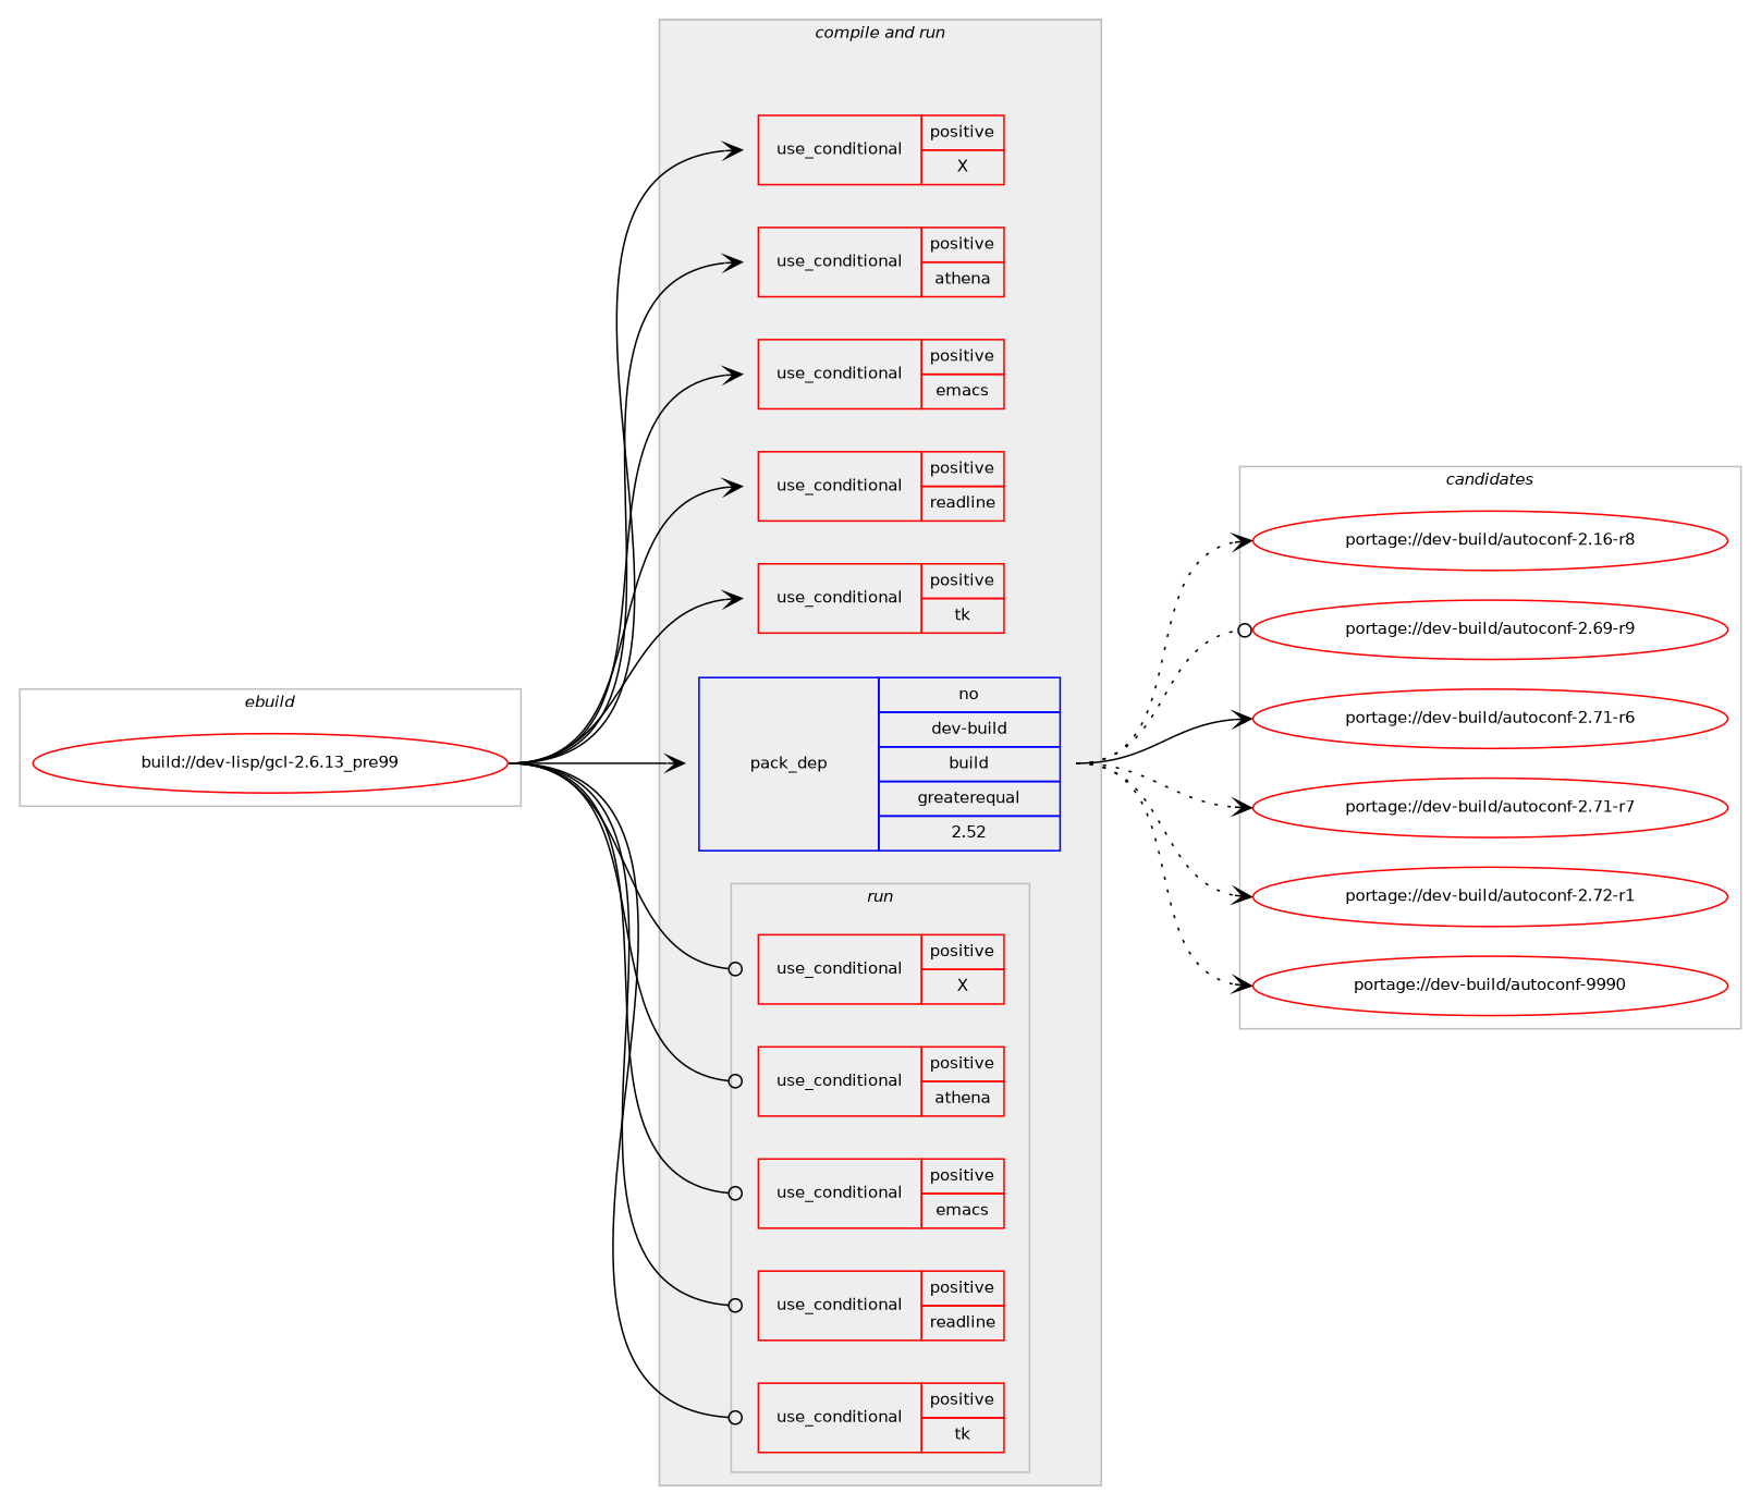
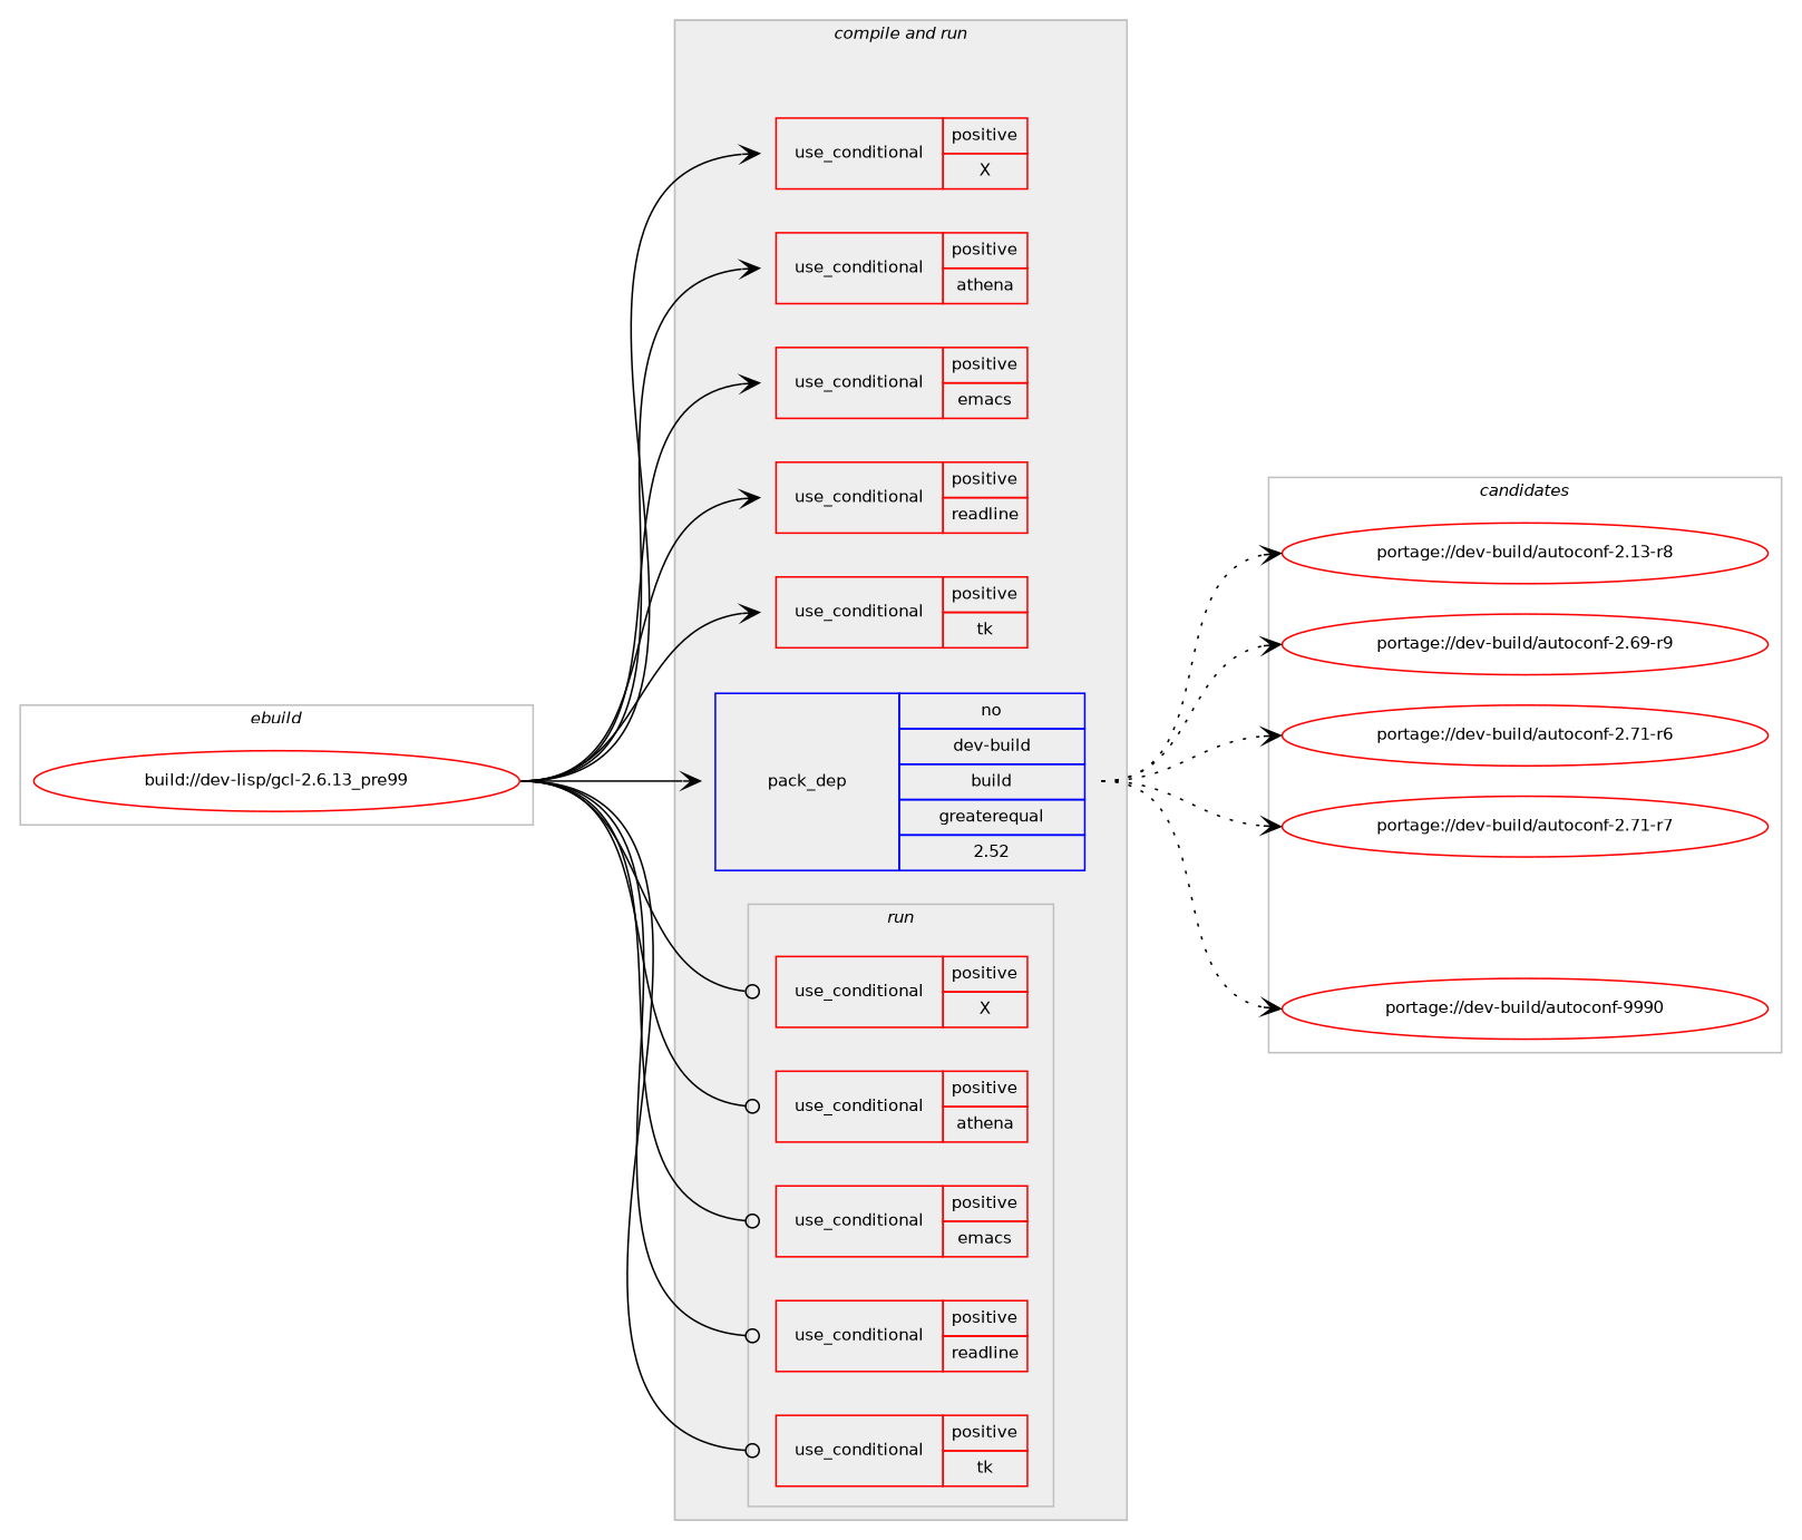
  digraph {
    compound=true
    concentrate=true
    fontname=Helvetica
    fontsize=10
    newrank=true
    rankdir=LR
    ranksep=1.5
    node [color=red fontname=Helvetica fontsize=10 shape=none]
    edge [arrowhead=vee headport=w style=solid tailport=e weight=20]
    n1 [label="build://dev-lisp/gcl-2.6.13_pre99" width=4 shape=""]
    n2 [label=<<TABLE BORDER="0" CELLBORDER="1" CELLSPACING="0" CELLPADDING="4"><TR><TD ROWSPAN="3" CELLPADDING="10">use_conditional</TD></TR><TR><TD>positive</TD></TR><TR><TD>X</TD></TR></TABLE>>]
    n3 [label=<<TABLE BORDER="0" CELLBORDER="1" CELLSPACING="0" CELLPADDING="4"><TR><TD ROWSPAN="3" CELLPADDING="10">use_conditional</TD></TR><TR><TD>positive</TD></TR><TR><TD>athena</TD></TR></TABLE>>]
    n4 [label=<<TABLE BORDER="0" CELLBORDER="1" CELLSPACING="0" CELLPADDING="4"><TR><TD ROWSPAN="3" CELLPADDING="10">use_conditional</TD></TR><TR><TD>positive</TD></TR><TR><TD>emacs</TD></TR></TABLE>>]
    n5 [label=<<TABLE BORDER="0" CELLBORDER="1" CELLSPACING="0" CELLPADDING="4"><TR><TD ROWSPAN="3" CELLPADDING="10">use_conditional</TD></TR><TR><TD>positive</TD></TR><TR><TD>readline</TD></TR></TABLE>>]
    n6 [label=<<TABLE BORDER="0" CELLBORDER="1" CELLSPACING="0" CELLPADDING="4"><TR><TD ROWSPAN="3" CELLPADDING="10">use_conditional</TD></TR><TR><TD>positive</TD></TR><TR><TD>tk</TD></TR></TABLE>>]
    n7 [color=blue label=<<TABLE BORDER="0" CELLBORDER="1" CELLSPACING="0" CELLPADDING="4" WIDTH="220"><TR><TD ROWSPAN="6" CELLPADDING="30">pack_dep</TD></TR><TR><TD WIDTH="110">no</TD></TR><TR><TD>dev-build</TD></TR><TR><TD>build</TD></TR><TR><TD>greaterequal</TD></TR><TR><TD>2.52</TD></TR></TABLE>>]
    n8 [label=<<TABLE BORDER="0" CELLBORDER="1" CELLSPACING="0" CELLPADDING="4"><TR><TD ROWSPAN="3" CELLPADDING="10">use_conditional</TD></TR><TR><TD>positive</TD></TR><TR><TD>X</TD></TR></TABLE>>]
    n9 [label=<<TABLE BORDER="0" CELLBORDER="1" CELLSPACING="0" CELLPADDING="4"><TR><TD ROWSPAN="3" CELLPADDING="10">use_conditional</TD></TR><TR><TD>positive</TD></TR><TR><TD>athena</TD></TR></TABLE>>]
    n10 [label=<<TABLE BORDER="0" CELLBORDER="1" CELLSPACING="0" CELLPADDING="4"><TR><TD ROWSPAN="3" CELLPADDING="10">use_conditional</TD></TR><TR><TD>positive</TD></TR><TR><TD>emacs</TD></TR></TABLE>>]
    n11 [label=<<TABLE BORDER="0" CELLBORDER="1" CELLSPACING="0" CELLPADDING="4"><TR><TD ROWSPAN="3" CELLPADDING="10">use_conditional</TD></TR><TR><TD>positive</TD></TR><TR><TD>readline</TD></TR></TABLE>>]
    n12 [label=<<TABLE BORDER="0" CELLBORDER="1" CELLSPACING="0" CELLPADDING="4"><TR><TD ROWSPAN="3" CELLPADDING="10">use_conditional</TD></TR><TR><TD>positive</TD></TR><TR><TD>tk</TD></TR></TABLE>>]
-   n13 [label="portage://dev-build/autoconf-2.16-r8" width=4 shape=""]
+   n13 [label="portage://dev-build/autoconf-2.13-r8" width=4 shape=""]
    n14 [label="portage://dev-build/autoconf-2.69-r9" width=4 shape=""]
    n15 [label="portage://dev-build/autoconf-2.71-r6" width=4 shape=""]
    n16 [label="portage://dev-build/autoconf-2.71-r7" width=4 shape=""]
-   n17 [label="portage://dev-build/autoconf-2.72-r1" width=4 shape=""]
    n18 [label="portage://dev-build/autoconf-9990" width=4 shape=""]
    subgraph cluster_1 {
      color=gray
      label=<<i>ebuild</i>>
      rank=same
      n1
    }
    subgraph cluster_2 {
      color=gray
      label=<<i>dependencies</i>>
      subgraph cluster_3 {
        color=gray
        fillcolor="#eeeeee"
        label=<<i>compile</i>>
        style=filled
        subgraph sub_4 {
          color=gray
          fillcolor="#eeeeee"
          label=<<i>compile</i>>
          style=filled
          n2
        }
        subgraph sub_5 {
          color=gray
          fillcolor="#eeeeee"
          label=<<i>compile</i>>
          style=filled
          n3
        }
        subgraph sub_6 {
          color=gray
          fillcolor="#eeeeee"
          label=<<i>compile</i>>
          style=filled
          n4
        }
        subgraph sub_7 {
          color=gray
          fillcolor="#eeeeee"
          label=<<i>compile</i>>
          style=filled
          n5
        }
        subgraph sub_8 {
          color=gray
          fillcolor="#eeeeee"
          label=<<i>compile</i>>
          style=filled
          n6
        }
        subgraph sub_9 {
          color=gray
          fillcolor="#eeeeee"
          label=<<i>compile</i>>
          style=filled
          n7
        }
      }
      subgraph cluster_10 {
        color=gray
        fillcolor="#eeeeee"
        label=<<i>compile and run</i>>
        style=filled
      }
      subgraph cluster_11 {
        color=gray
        fillcolor="#eeeeee"
        label=<<i>run</i>>
        style=filled
        subgraph sub_12 {
          color=gray
          fillcolor="#eeeeee"
          label=<<i>run</i>>
          style=filled
          n8
        }
        subgraph sub_13 {
          color=gray
          fillcolor="#eeeeee"
          label=<<i>run</i>>
          style=filled
          n9
        }
        subgraph sub_14 {
          color=gray
          fillcolor="#eeeeee"
          label=<<i>run</i>>
          style=filled
          n10
        }
        subgraph sub_15 {
          color=gray
          fillcolor="#eeeeee"
          label=<<i>run</i>>
          style=filled
          n11
        }
        subgraph sub_16 {
          color=gray
          fillcolor="#eeeeee"
          label=<<i>run</i>>
          style=filled
          n12
        }
      }
    }
    subgraph cluster_17 {
      color=gray
      label=<<i>candidates</i>>
      rank=same
      subgraph sub_18 {
        color=black
        label=<<i>candidates</i>>
        nodesep=1
        rank=same
        n13
        n14
        n15
        n16
-       n17
        n18
      }
    }
    n1 -> n2
    n1 -> n3
    n1 -> n4
    n1 -> n5
    n1 -> n6
    n1 -> n7
    n1 -> n8 [arrowhead=odot]
    n1 -> n9 [arrowhead=odot]
    n1 -> n10 [arrowhead=odot]
    n1 -> n11 [arrowhead=odot]
    n1 -> n12 [arrowhead=odot]
    n7 -> n13 [style=dotted weight=100]
-   n7 -> n14 [arrowhead=odot style=dotted weight=100]
-   n7 -> n15 [weight=100]
+   n7 -> n14 [style=dotted weight=100]
+   n7 -> n15 [style=dotted weight=100]
    n7 -> n16 [style=dotted weight=100]
-   n7 -> n17 [style=dotted weight=100]
    n7 -> n18 [style=dotted weight=100]
  }
